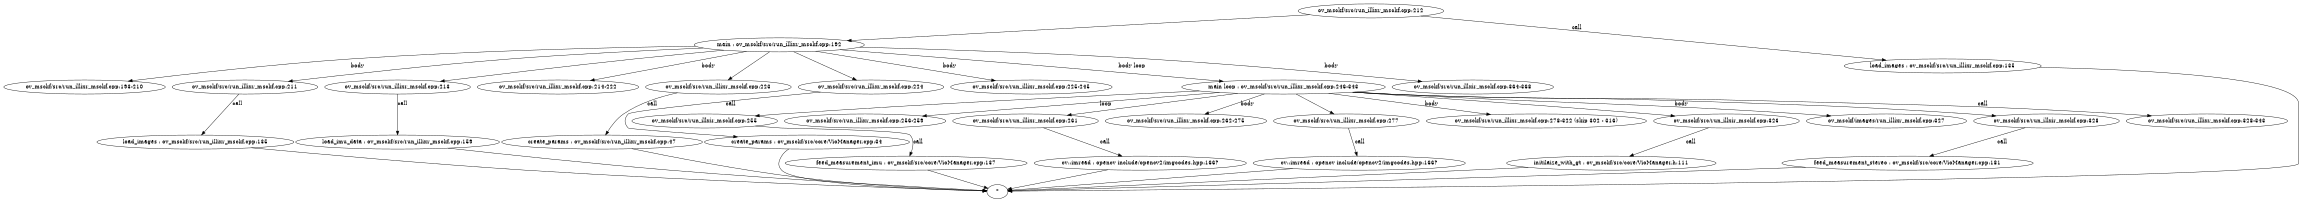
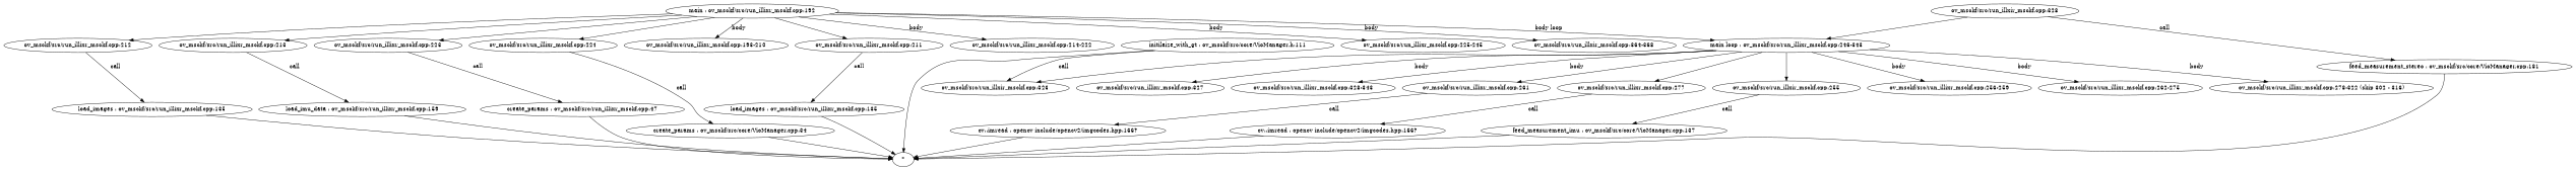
  digraph {
    n1 [label="main : ov_msckf/src/run_illixr_msckf.cpp:192"]
    n2 [label="ov_msckf/src/run_illixr_msckf.cpp:193-210"]
    n3 [label="ov_msckf/src/run_illixr_msckf.cpp:211"]
    n4 [label="ov_msckf/src/run_illixr_msckf.cpp:212"]
    n5 [label="ov_msckf/src/run_illixr_msckf.cpp:213"]
    n6 [label="ov_msckf/src/run_illixr_msckf.cpp:214-222"]
    n7 [label="ov_msckf/src/run_illixr_msckf.cpp:223"]
    n8 [label="ov_msckf/src/run_illixr_msckf.cpp:224"]
    n9 [label="ov_msckf/src/run_illixr_msckf.cpp:225-245"]
    n10 [label="main loop : ov_msckf/src/run_illixr_msckf.cpp:246-343"]
    n11 [label="ov_msckf/src/run_illxir_msckf.cpp:364-368"]
    n12 [label="load_images : ov_msckf/src/run_illixr_msckf.cpp:135"]
    n13 [label="load_images : ov_msckf/src/run_illixr_msckf.cpp:135"]
    n14 [label="load_imu_data : ov_msckf/src/run_illixr_msckf.cpp:159"]
    n15 [label="create_params : ov_msckf/src/run_illixr_msckf.cpp:47"]
    n16 [label="create_params : ov_msckf/src/core/VioManager.cpp:34"]
    n17 [label="ov_msckf/src/run_illxir_msckf.cpp:255"]
    n18 [label="ov_msckf/src/run_illixr_msckf.cpp:256-259"]
    n19 [label="ov_msckf/src/run_illixr_msckf.cpp:261"]
    n20 [label="ov_msckf/src/run_illixr_msckf.cpp:262-275"]
    n21 [label="ov_msckf/src/run_illixr_msckf.cpp:277"]
    n22 [label="ov_msckf/src/run_illixr_msckf.cpp:278-322 (skip 302 - 316)"]
    n23 [label="ov_msckf/src/run_illxir_msckf.cpp:326"]
-   n24 [label="ov_msckf/images/run_illixr_msckf.cpp:327"]
+   n24 [label="ov_msckf/src/run_illixr_msckf.cpp:327"]
    n25 [label="ov_msckf/src/run_illxir_msckf.cpp:328"]
    n26 [label="ov_msckf/src/run_illixr_msckf.cpp:328-343"]
    "*"
    n28 [label="feed_measurement_imu : ov_msckf/src/core/VioManager.cpp:137"]
    n29 [label="cv::imread : opencv include/opencv2/imgcodes.hpp:166?"]
    n30 [label="cv::imread : opencv include/opencv2/imgcodes.hpp:166?"]
    n31 [label="initilaize_with_gt : ov_msckf/src/core/VioManager.h:111"]
    n32 [label="feed_measurement_stereo : ov_msckf/src/core/VioManager.cpp:181"]
    n1 -> n2 [label=body]
    n1 -> n3
-   n4 -> n1
+   n1 -> n4
    n1 -> n5
    n1 -> n6 [label=body]
    n1 -> n7
    n1 -> n8
    n1 -> n9 [label=body]
    n1 -> n10 [label="body loop"]
    n1 -> n11 [label=body]
    n3 -> n12 [label=call]
    n4 -> n13 [label=call]
    n5 -> n14 [label=call]
    n7 -> n15 [label=call]
    n8 -> n16 [label=call]
    n10 -> n17
-   n10 -> n18 [label=loop]
+   n10 -> n18 [label=body]
    n10 -> n19
    n10 -> n20 [label=body]
    n10 -> n21
    n10 -> n22 [label=body]
    n10 -> n23
    n10 -> n24 [label=body]
-   n10 -> n25
-   n10 -> n26 [label=call]
+   n25 -> n10
+   n10 -> n26 [label=body]
    n12 -> "*"
    n13 -> "*"
    n14 -> "*"
    n15 -> "*"
    n16 -> "*"
    n17 -> n28 [label=call]
    n19 -> n29 [label=call]
    n21 -> n30 [label=call]
-   n23 -> n31 [label=call]
+   n31 -> n23 [label=call]
    n25 -> n32 [label=call]
    n28 -> "*"
    n29 -> "*"
    n30 -> "*"
    n31 -> "*"
    n32 -> "*"
  }
